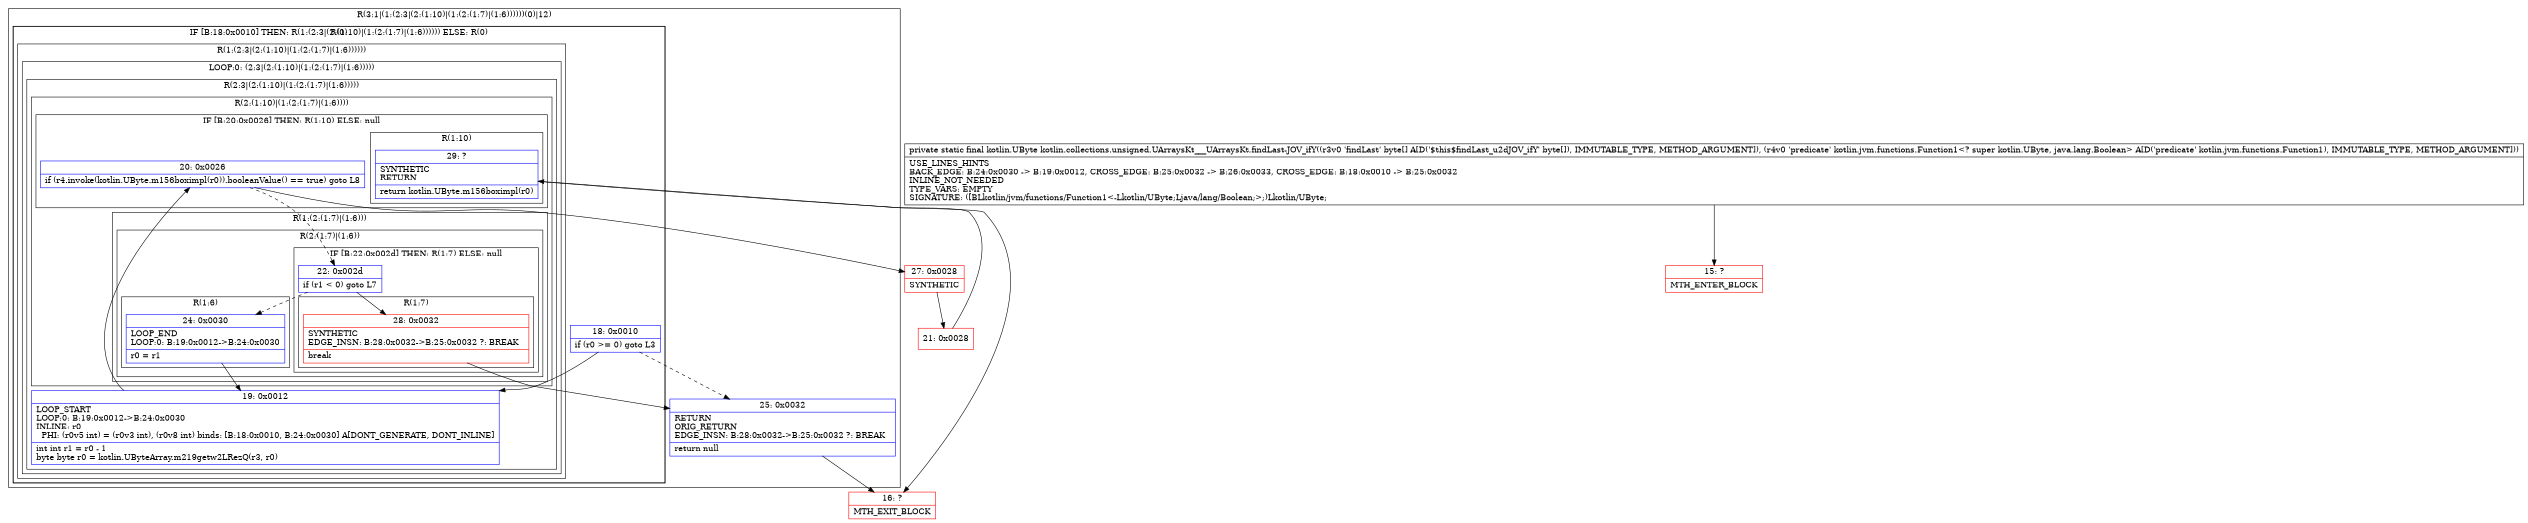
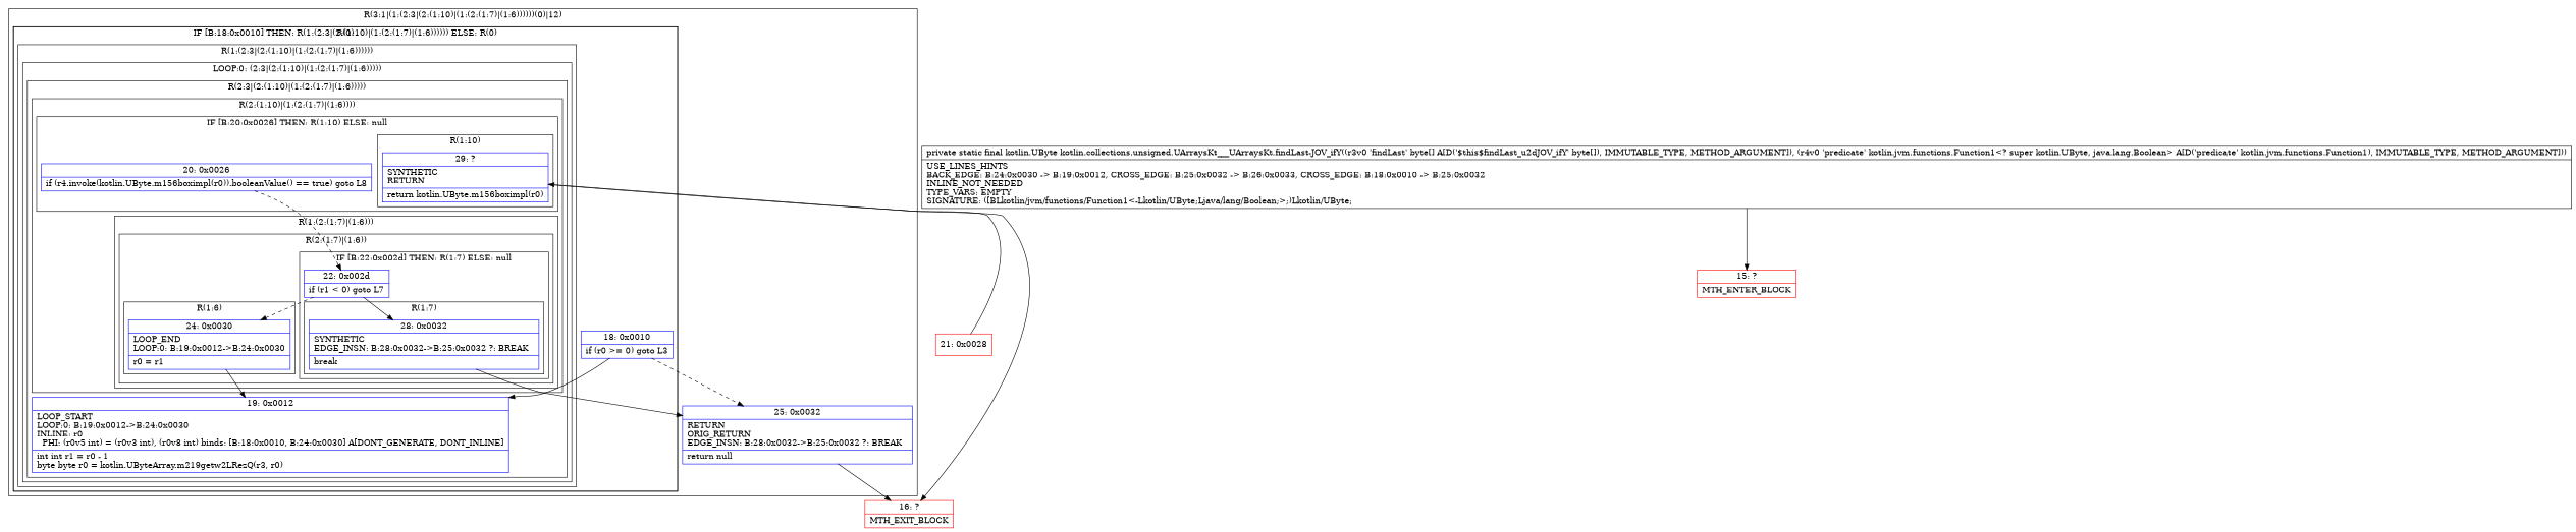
  digraph {
    node [color=blue shape=record]
    n1 [label="{29\:\ ?|SYNTHETIC\lRETURN\l|return kotlin.UByte.m156boximpl(r0)\l}"]
    n2 [label="{20\:\ 0x0026|if (r4.invoke(kotlin.UByte.m156boximpl(r0)).booleanValue() == true) goto L8\l}"]
-   n3 [color=red label="{28\:\ 0x0032|SYNTHETIC\lEDGE_INSN: B:28:0x0032\-\>B:25:0x0032 ?: BREAK  \l|break\l}"]
+   n3 [label="{28\:\ 0x0032|SYNTHETIC\lEDGE_INSN: B:28:0x0032\-\>B:25:0x0032 ?: BREAK  \l|break\l}"]
    n4 [label="{22\:\ 0x002d|if (r1 \< 0) goto L7\l}"]
    n5 [label="{24\:\ 0x0030|LOOP_END\lLOOP:0: B:19:0x0012\-\>B:24:0x0030\l|r0 = r1\l}"]
    n6 [label="{19\:\ 0x0012|LOOP_START\lLOOP:0: B:19:0x0012\-\>B:24:0x0030\lINLINE: r0 \l  PHI: (r0v5 int) = (r0v3 int), (r0v8 int) binds: [B:18:0x0010, B:24:0x0030] A[DONT_GENERATE, DONT_INLINE]\l|int int r1 = r0 \- 1\lbyte byte r0 = kotlin.UByteArray.m219getw2LRezQ(r3, r0)\l}"]
    n7 [label="{18\:\ 0x0010|if (r0 \>= 0) goto L3\l}"]
    n8 [label="{25\:\ 0x0032|RETURN\lORIG_RETURN\lEDGE_INSN: B:28:0x0032\-\>B:25:0x0032 ?: BREAK  \l|return null\l}"]
    n9 [color=red label="{16\:\ ?|MTH_EXIT_BLOCK\l}"]
-   n10 [color=red label="{27\:\ 0x0028|SYNTHETIC\l}"]
    n11 [color=red label="{21\:\ 0x0028}"]
    n12 [color=red label="{15\:\ ?|MTH_ENTER_BLOCK\l}"]
    n13 [label="{private static final kotlin.UByte kotlin.collections.unsigned.UArraysKt___UArraysKt.findLast\-JOV_ifY((r3v0 'findLast' byte[] A[D('$this$findLast_u2dJOV_ifY' byte[]), IMMUTABLE_TYPE, METHOD_ARGUMENT]), (r4v0 'predicate' kotlin.jvm.functions.Function1\<? super kotlin.UByte, java.lang.Boolean\> A[D('predicate' kotlin.jvm.functions.Function1), IMMUTABLE_TYPE, METHOD_ARGUMENT]))  | USE_LINES_HINTS\lBACK_EDGE: B:24:0x0030 \-\> B:19:0x0012, CROSS_EDGE: B:25:0x0032 \-\> B:26:0x0033, CROSS_EDGE: B:18:0x0010 \-\> B:25:0x0032\lINLINE_NOT_NEEDED\lTYPE_VARS: EMPTY\lSIGNATURE: ([BLkotlin\/jvm\/functions\/Function1\<\-Lkotlin\/UByte;Ljava\/lang\/Boolean;\>;)Lkotlin\/UByte;\l}" color=""]
    subgraph cluster_1 {
      label="R(3:1|(1:(2:3|(2:(1:10)|(1:(2:(1:7)|(1:6))))))(0)|12)"
      n8
      subgraph cluster_2 {
        label="IF [B:18:0x0010] THEN: R(1:(2:3|(2:(1:10)|(1:(2:(1:7)|(1:6)))))) ELSE: R(0)"
        n7
        subgraph cluster_3 {
          label="R(1:(2:3|(2:(1:10)|(1:(2:(1:7)|(1:6))))))"
          subgraph cluster_4 {
            label="LOOP:0: (2:3|(2:(1:10)|(1:(2:(1:7)|(1:6)))))"
            subgraph cluster_5 {
              label="R(2:3|(2:(1:10)|(1:(2:(1:7)|(1:6)))))"
              n6
              subgraph cluster_6 {
                label="R(2:(1:10)|(1:(2:(1:7)|(1:6))))"
                subgraph cluster_7 {
                  label="IF [B:20:0x0026] THEN: R(1:10) ELSE: null"
                  n2
                  subgraph cluster_8 {
                    label="R(1:10)"
                    n1
                  }
                }
                subgraph cluster_9 {
                  label="R(1:(2:(1:7)|(1:6)))"
                  subgraph cluster_10 {
                    label="R(2:(1:7)|(1:6))"
                    subgraph cluster_11 {
                      label="IF [B:22:0x002d] THEN: R(1:7) ELSE: null"
                      n4
                      subgraph cluster_12 {
                        label="R(1:7)"
                        n3
                      }
                    }
                    subgraph cluster_13 {
                      label="R(1:6)"
                      n5
                    }
                  }
                }
              }
            }
          }
        }
        subgraph cluster_14 {
          label="R(0)"
        }
      }
    }
    n1 -> n9
    n2 -> n4 [style=dashed]
-   n2 -> n10
    n3 -> n8
    n4 -> n3
    n4 -> n5 [style=dashed]
    n5 -> n6
-   n6 -> n2
    n7 -> n6
    n7 -> n8 [style=dashed]
    n8 -> n9
-   n10 -> n11
    n11 -> n1
    n13 -> n12
  }
